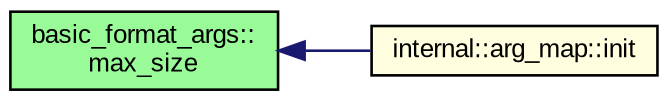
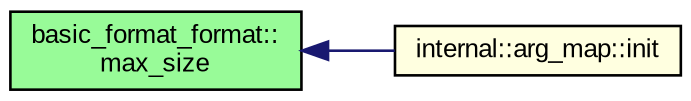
  digraph {
    rankdir=LR
    fontname="Liberation Sans"
    node [color=black fontname="Liberation Sans" fontsize=10 shape=record style=filled]
-   n1 [fillcolor=palegreen fontcolor=black height=0.2 label="basic_format_args::\lmax_size" width=0.4]
+   n1 [fillcolor=palegreen fontcolor=black height=0.2 label="basic_format_format::\lmax_size" width=0.4]
    n2 [fillcolor=lightyellow height=0.2 label="internal::arg_map::init" width=0.4]
    n1 -> n2 [color=midnightblue dir=back fontname="Liberation Sans" fontsize=10 labelfontname=Helvetica labelfontsize=10 style=solid]
  }
